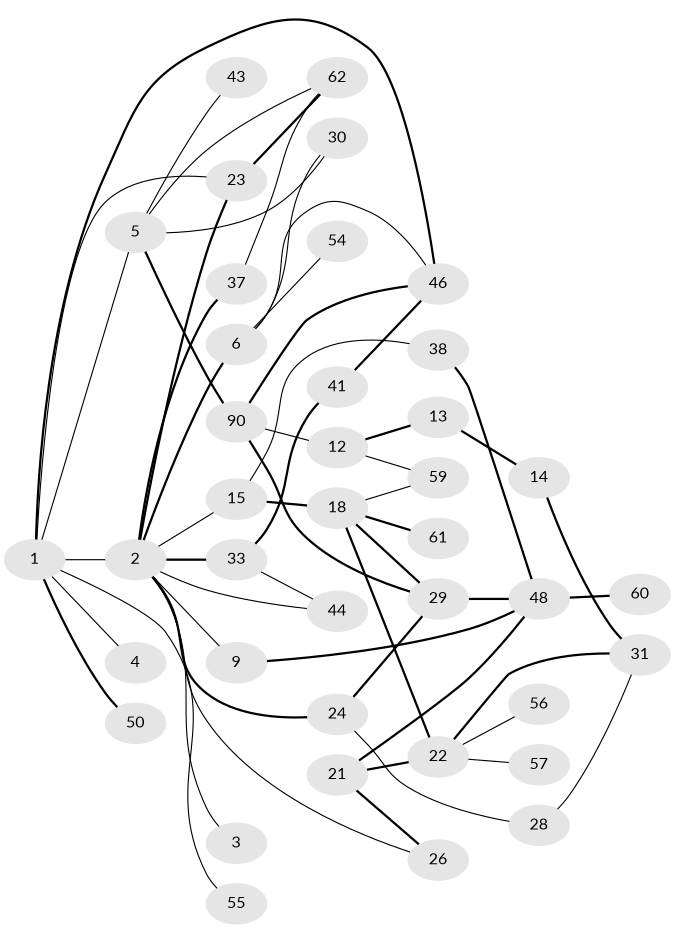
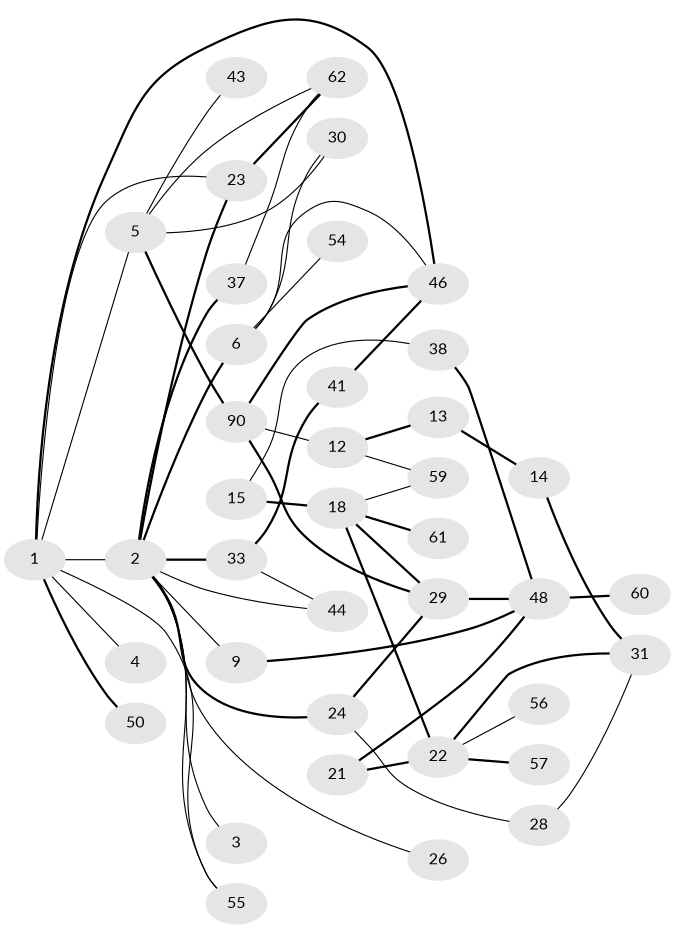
  graph {
    fontname=Lato
    rankdir=LR
    node [color=gray90 fontname=Lato style=filled]
    edge [fontname=Lato style=bold]
    1 [super="+20"]
    2 [super="+8"]
    4 [super="+58"]
    5 [super="+40"]
    23 [super="+45"]
    46
    50
    55
    3 [super="+36"]
    6 [super="+7"]
    9
    15 [super="+27"]
    24 [super="+53"]
    26 [super="+39"]
    33 [super="+35"]
    37
    44
    n18 [label=90 super="+17"]
    30
    43
    62
    54
    48 [super="+49"]
    18 [super="+19"]
    38
    29
    28 [super="+47"]
    41 [super="+42"]
    12 [super="+16"]
    60
    13 [super="+51"]
    59
    21 [super="+32"]
    22 [super="+52"]
    14 [super="+25"]
    31 [super="+34"]
    61
    56
    57
    1 -- 2 [style=solid]
    1 -- 4 [style=solid]
    1 -- 5 [style=solid]
    1 -- 23 [style=solid]
    1 -- 46
    1 -- 50
    1 -- 55 [style=solid]
    2 -- 23
    2 -- 3 [style=solid]
    2 -- 6
    2 -- 9 [style=solid weight=2]
-   2 -- 15 [style=solid]
+   2 -- 55 [style=solid]
    2 -- 24
    2 -- 26 [style=solid]
    2 -- 33 [weight=2]
    2 -- 37
    2 -- 44 [style=solid]
    5 -- n18
    5 -- 30 [style=solid]
    5 -- 43 [style=solid]
    5 -- 62 [style=solid]
    23 -- 62
    6 -- 46 [style=solid]
    6 -- 30 [style=solid]
    6 -- 54 [style=solid]
    9 -- 48
    15 -- 18
    15 -- 38 [style=solid]
    24 -- 29
    24 -- 28 [style=solid]
    33 -- 44 [style=solid]
    33 -- 41
    37 -- 62 [style=solid]
    n18 -- 46
    n18 -- 29
    n18 -- 12 [style=solid]
    48 -- 60
    18 -- 29
    18 -- 59 [style=solid]
    18 -- 22
    18 -- 61
    38 -- 48
    29 -- 48
    28 -- 31 [style=solid]
    41 -- 46
    12 -- 13
    12 -- 59 [style=solid]
    13 -- 14
-   21 -- 26
    21 -- 48
    21 -- 22 [weight=2]
    22 -- 31
    22 -- 56 [style=solid]
-   22 -- 57 [style=solid]
+   22 -- 57
    14 -- 31
  }
